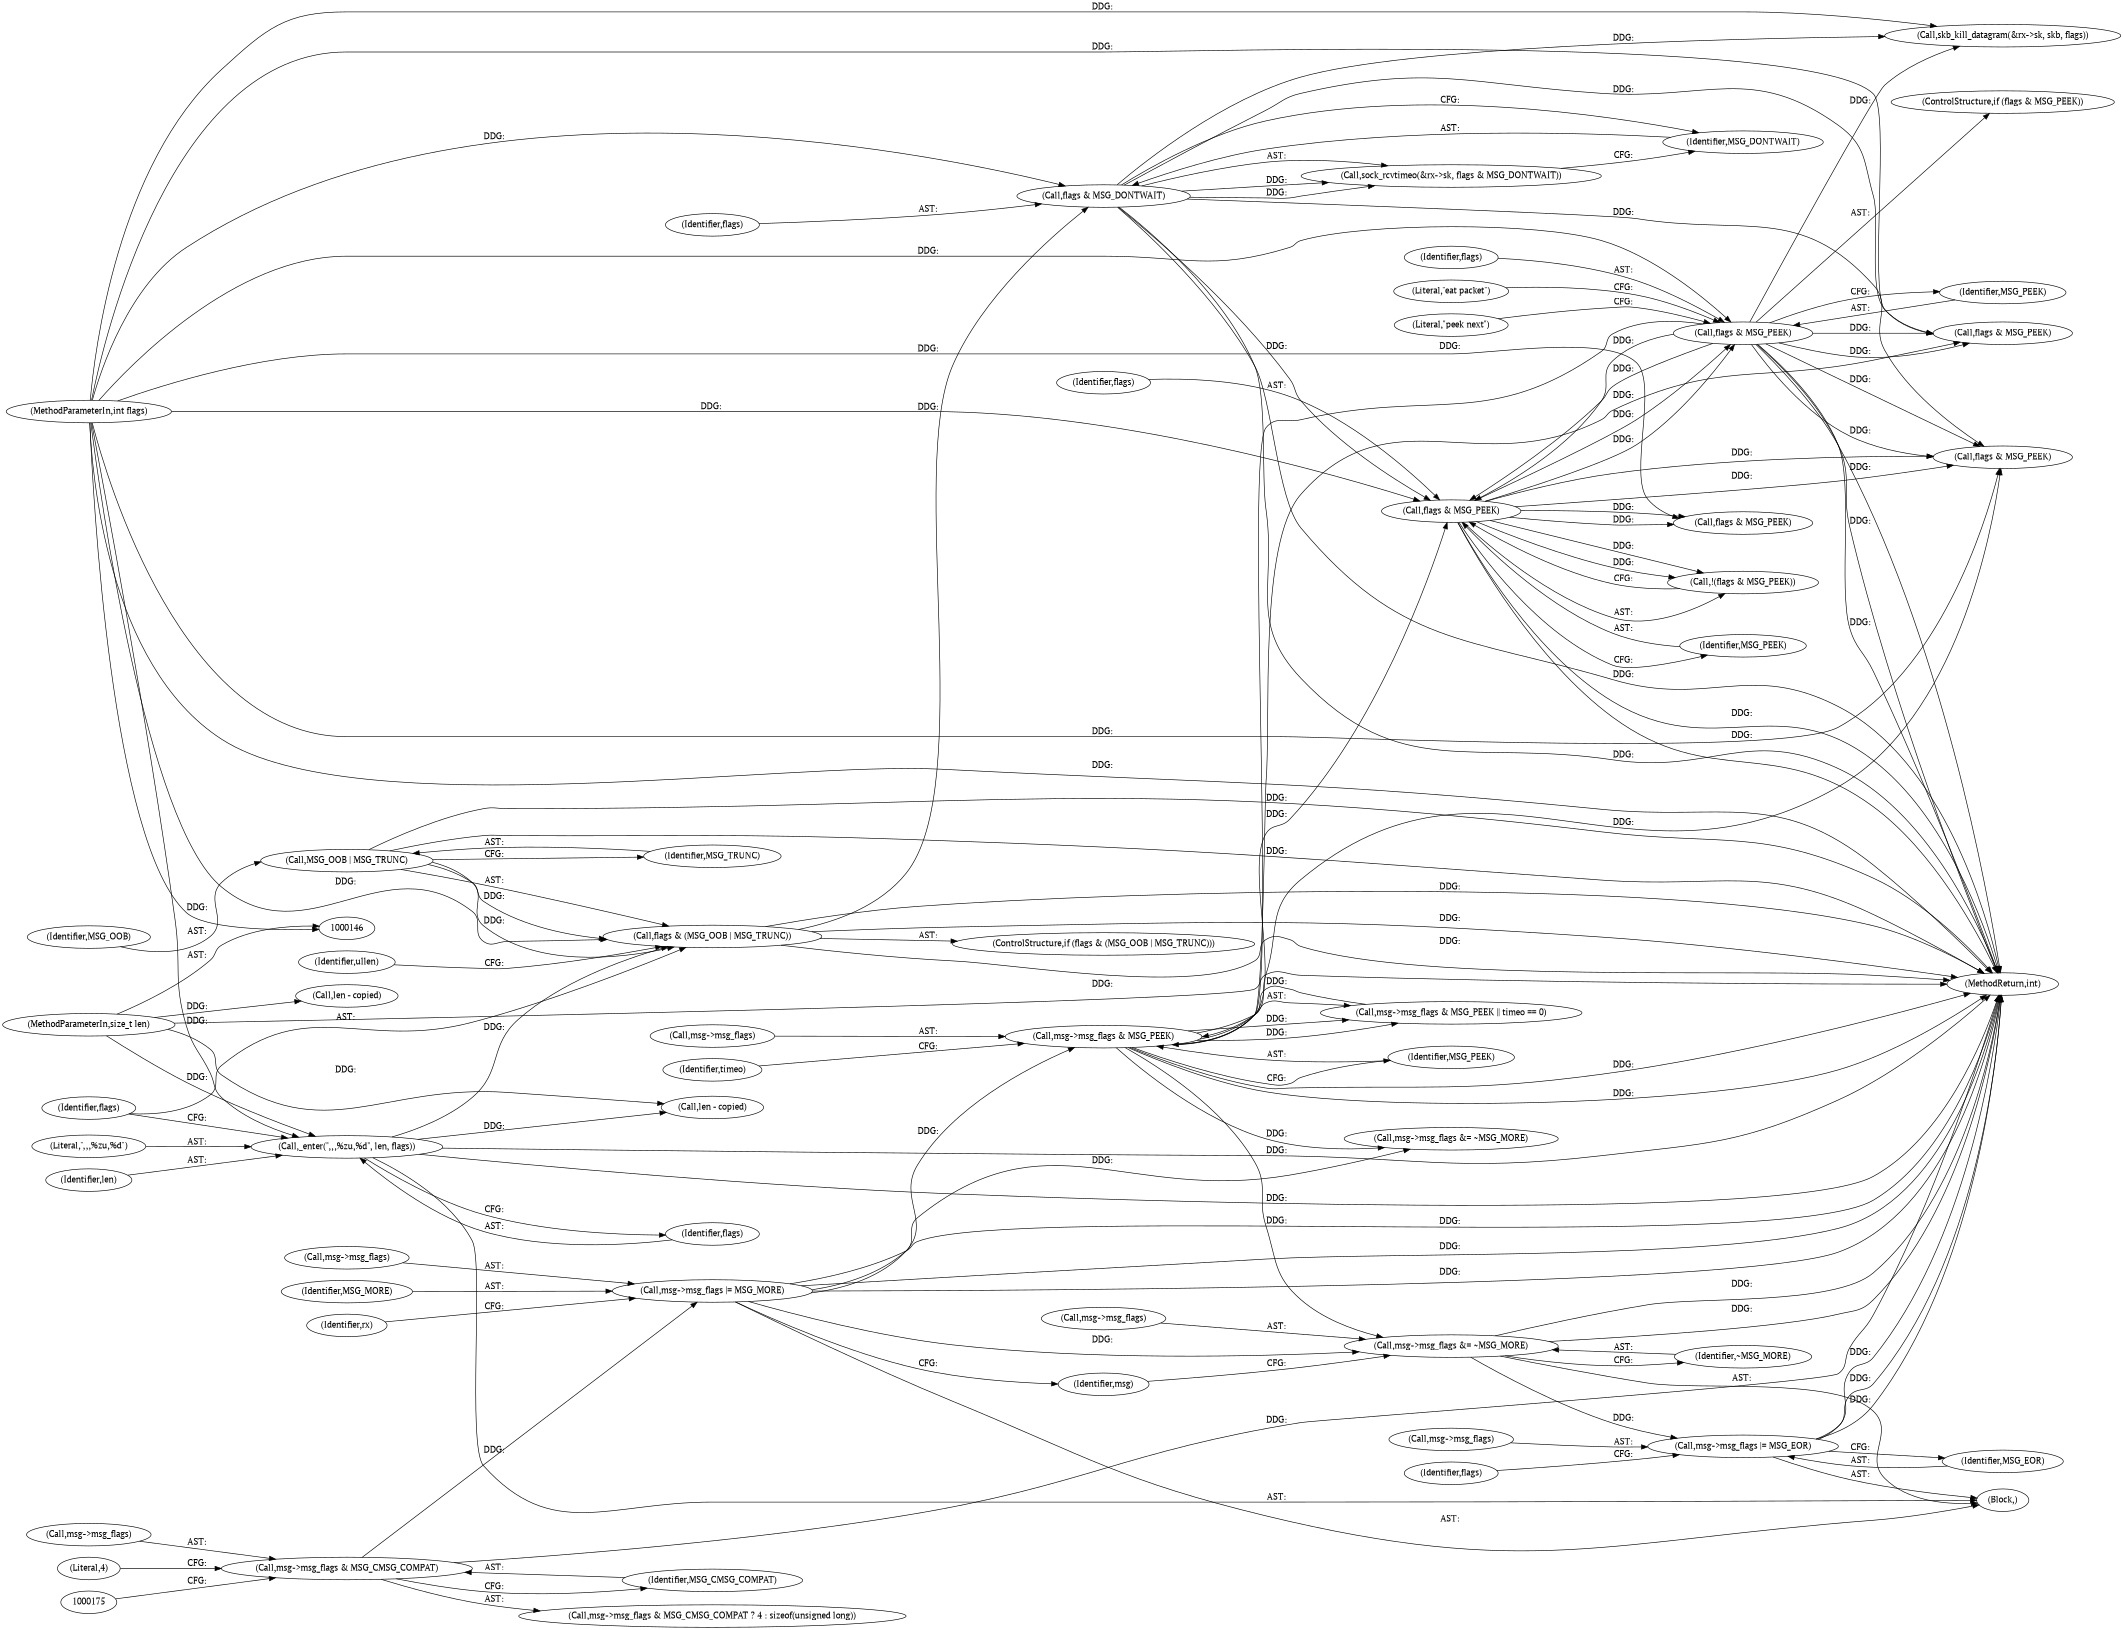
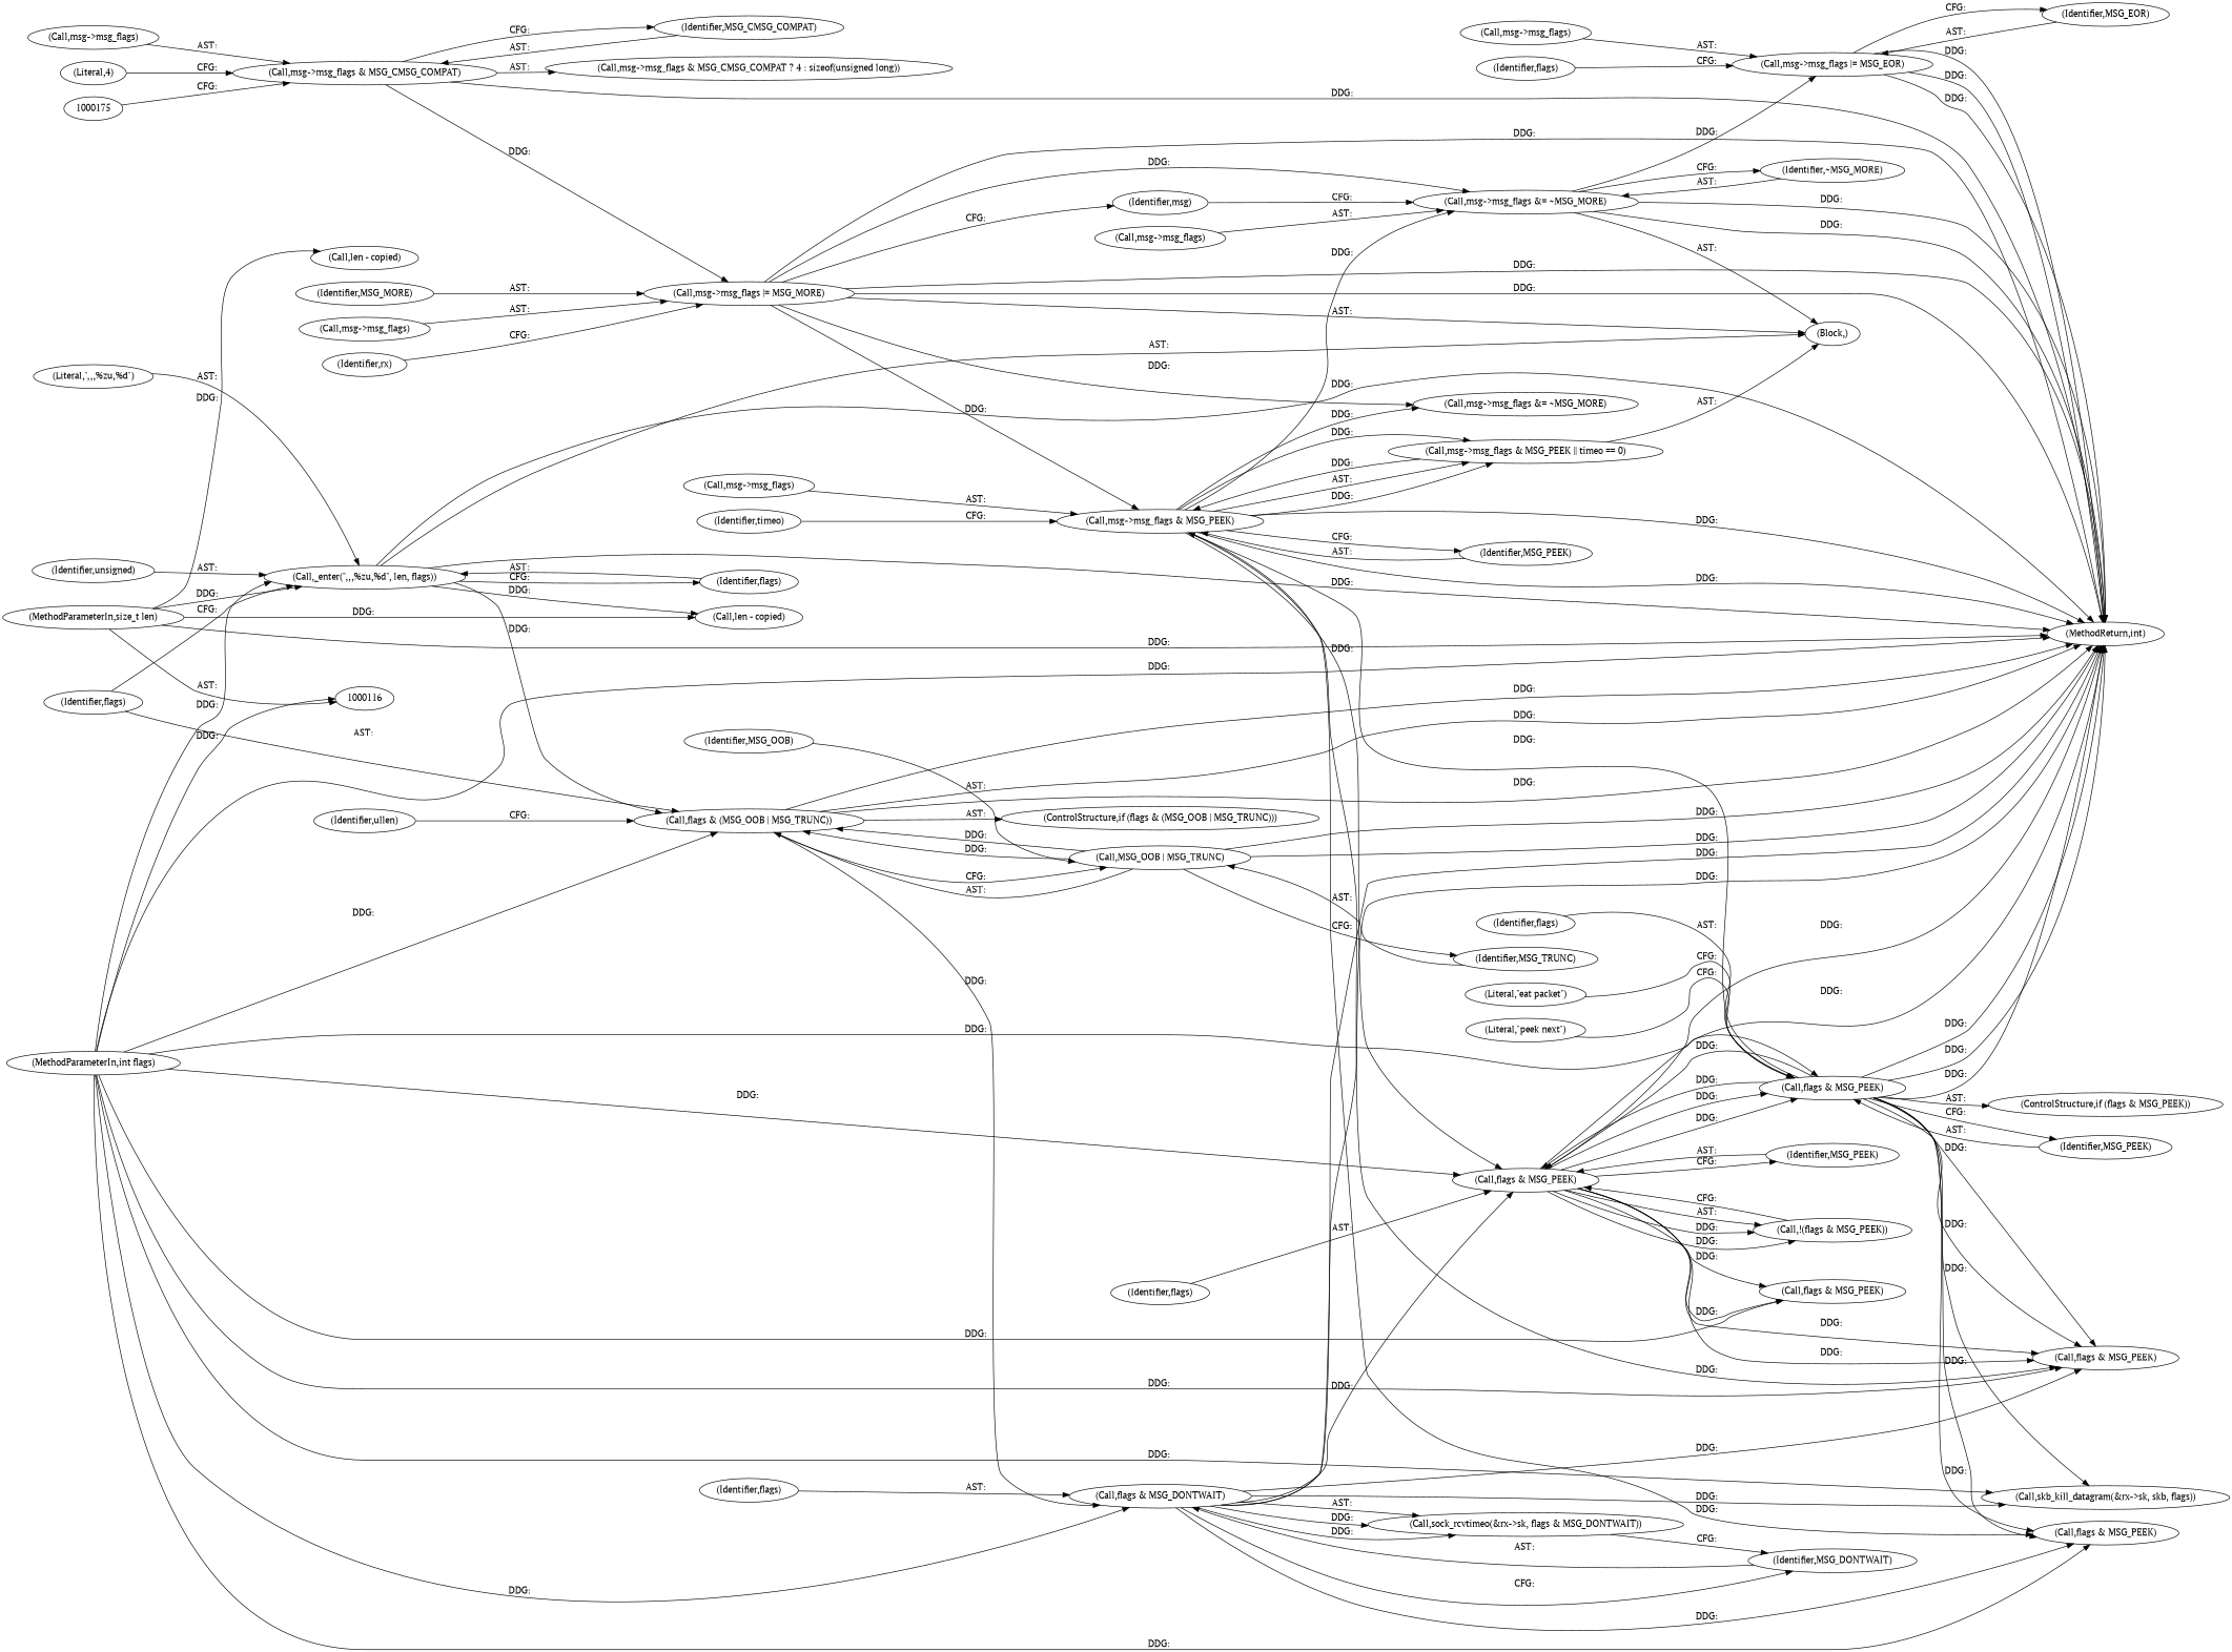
  digraph {
    fontname="PT Serif"
    rankdir=LR
    node [fontname="PT Serif"]
    edge [fontname="PT Serif"]
    n1 [label="(Call,msg->msg_flags |= MSG_EOR)"]
    n2 [label="(Identifier,MSG_EOR)"]
    n3 [label="(MethodReturn,int)"]
    n4 [label="(Block,)"]
    n5 [label="(Call,msg->msg_flags &= ~MSG_MORE)"]
    n6 [label="(Identifier,~MSG_MORE)"]
    n7 [label="(Call,msg->msg_flags |= MSG_MORE)"]
    n8 [label="(Call,msg->msg_flags & MSG_PEEK)"]
    n9 [label="(Call,msg->msg_flags &= ~MSG_MORE)"]
    n10 [label="(Identifier,msg)"]
    n11 [label="(Call,flags & MSG_PEEK)"]
    n12 [label="(Call,flags & MSG_PEEK)"]
    n13 [label="(Call,msg->msg_flags & MSG_PEEK || timeo == 0)"]
    n14 [label="(Identifier,MSG_PEEK)"]
    n15 [label="(Call,flags & MSG_PEEK)"]
    n16 [label="(Identifier,MSG_MORE)"]
    n17 [label="(Call,msg->msg_flags & MSG_CMSG_COMPAT)"]
    n18 [label="(Identifier,MSG_CMSG_COMPAT)"]
    n19 [label="(Call,msg->msg_flags & MSG_CMSG_COMPAT ? 4 : sizeof(unsigned long))"]
    n20 [label="(Call,flags & MSG_PEEK)"]
    n21 [label="(Identifier,MSG_PEEK)"]
    n22 [label="(Call,flags & MSG_PEEK)"]
    n23 [label="(Call,!(flags & MSG_PEEK))"]
    n24 [label="(Identifier,MSG_PEEK)"]
    n25 [label="(Call,skb_kill_datagram(&rx->sk, skb, flags))"]
    n26 [label="(ControlStructure,if (flags & MSG_PEEK))"]
    n27 [label="(Call,flags & MSG_DONTWAIT)"]
    n28 [label="(Call,sock_rcvtimeo(&rx->sk, flags & MSG_DONTWAIT))"]
    n29 [label="(Identifier,MSG_DONTWAIT)"]
    n30 [label="(Call,flags & (MSG_OOB | MSG_TRUNC))"]
    n31 [label="(Call,MSG_OOB | MSG_TRUNC)"]
    n32 [label="(ControlStructure,if (flags & (MSG_OOB | MSG_TRUNC)))"]
    n33 [label="(Identifier,MSG_TRUNC)"]
    n34 [label="(Call,_enter(\",,,%zu,%d\", len, flags))"]
    n35 [label="(Identifier,flags)"]
    n36 [label="(Call,len - copied)"]
    n37 [label="(MethodParameterIn,size_t len)"]
    n38 [label="(Call,len - copied)"]
-   1000116 [label=1000146]
+   1000116
    n40 [label="(MethodParameterIn,int flags)"]
    n41 [label="(Literal,\",,,%zu,%d\")"]
    n42 [label="(Call,msg->msg_flags)"]
    n43 [label="(Call,msg->msg_flags)"]
    n44 [label="(Call,msg->msg_flags)"]
    n45 [label="(Literal,\"eat packet\")"]
    n46 [label="(Identifier,ullen)"]
-   n47 [label="(Identifier,len)"]
+   n47 [label="(Identifier,unsigned)"]
    n48 [label="(Call,msg->msg_flags)"]
    n49 [label="(Identifier,timeo)"]
    n50 [label="(Literal,4)"]
    n51 [label="(Identifier,flags)"]
    n52 [label="(Literal,\"peek next\")"]
    n53 [label="(Identifier,MSG_OOB)"]
    n54 [label="(Identifier,flags)"]
    n55 [label="(Identifier,flags)"]
    n56 [label="(Identifier,rx)"]
    n57 [label="(Call,msg->msg_flags)"]
    n58 [label="(Identifier,flags)"]
    n59 [label="(Identifier,flags)"]
    1000175
    n1 -> n2 [label="CFG: "]
    n1 -> n3 [label="DDG: "]
    n1 -> n3 [label="DDG: "]
    n1 -> n3 [label="DDG: "]
-   n1 -> n4 [label="AST: "]
+   n13 -> n4 [label="AST: "]
    n2 -> n1 [label="AST: "]
    n5 -> n1 [label="DDG: "]
    n5 -> n3 [label="DDG: "]
    n5 -> n3 [label="DDG: "]
    n5 -> n4 [label="AST: "]
    n5 -> n6 [label="CFG: "]
    n6 -> n5 [label="AST: "]
    n7 -> n3 [label="DDG: "]
    n7 -> n3 [label="DDG: "]
    n7 -> n3 [label="DDG: "]
    n7 -> n4 [label="AST: "]
    n7 -> n5 [label="DDG: "]
    n7 -> n8 [label="DDG: "]
    n7 -> n9 [label="DDG: "]
    n7 -> n10 [label="CFG: "]
    n8 -> n3 [label="DDG: "]
    n8 -> n3 [label="DDG: "]
    n8 -> n5 [label="DDG: "]
    n8 -> n9 [label="DDG: "]
    n8 -> n11 [label="DDG: "]
    n8 -> n12 [label="DDG: "]
    n8 -> n13 [label="AST: "]
    n8 -> n13 [label="DDG: "]
    n8 -> n13 [label="DDG: "]
    n8 -> n14 [label="CFG: "]
    n8 -> n15 [label="DDG: "]
    n10 -> n5 [label="CFG: "]
    n11 -> n3 [label="DDG: "]
    n11 -> n3 [label="DDG: "]
    n11 -> n12 [label="DDG: "]
    n11 -> n12 [label="DDG: "]
    n11 -> n20 [label="DDG: "]
    n11 -> n20 [label="DDG: "]
    n11 -> n21 [label="CFG: "]
    n11 -> n22 [label="DDG: "]
    n11 -> n22 [label="DDG: "]
    n11 -> n23 [label="AST: "]
    n11 -> n23 [label="DDG: "]
    n11 -> n23 [label="DDG: "]
    n13 -> n8 [label="DDG: "]
    n14 -> n8 [label="AST: "]
    n16 -> n7 [label="AST: "]
    n17 -> n3 [label="DDG: "]
    n17 -> n7 [label="DDG: "]
    n17 -> n18 [label="CFG: "]
    n17 -> n19 [label="AST: "]
    n18 -> n17 [label="AST: "]
    n20 -> n3 [label="DDG: "]
    n20 -> n3 [label="DDG: "]
    n20 -> n3 [label="DDG: "]
    n20 -> n8 [label="DDG: "]
    n20 -> n11 [label="DDG: "]
    n20 -> n11 [label="DDG: "]
    n20 -> n12 [label="DDG: "]
    n20 -> n12 [label="DDG: "]
    n20 -> n15 [label="DDG: "]
    n20 -> n15 [label="DDG: "]
    n20 -> n24 [label="CFG: "]
    n20 -> n25 [label="DDG: "]
    n20 -> n26 [label="AST: "]
    n21 -> n11 [label="AST: "]
    n23 -> n11 [label="CFG: "]
    n24 -> n20 [label="AST: "]
    n27 -> n3 [label="DDG: "]
    n27 -> n3 [label="DDG: "]
    n27 -> n11 [label="DDG: "]
    n27 -> n12 [label="DDG: "]
    n27 -> n15 [label="DDG: "]
    n27 -> n25 [label="DDG: "]
    n27 -> n28 [label="AST: "]
    n27 -> n28 [label="DDG: "]
    n27 -> n28 [label="DDG: "]
    n27 -> n29 [label="CFG: "]
    n28 -> n29 [label="CFG: "]
    n29 -> n27 [label="AST: "]
    n30 -> n3 [label="DDG: "]
    n30 -> n3 [label="DDG: "]
    n30 -> n3 [label="DDG: "]
    n30 -> n27 [label="DDG: "]
+   n30 -> n31 [label="CFG: "]
    n30 -> n32 [label="AST: "]
    n31 -> n3 [label="DDG: "]
    n31 -> n3 [label="DDG: "]
    n31 -> n30 [label="AST: "]
    n31 -> n30 [label="DDG: "]
    n31 -> n30 [label="DDG: "]
    n31 -> n33 [label="CFG: "]
    n33 -> n31 [label="AST: "]
    n34 -> n3 [label="DDG: "]
    n34 -> n3 [label="DDG: "]
    n34 -> n4 [label="AST: "]
    n34 -> n30 [label="DDG: "]
    n34 -> n35 [label="CFG: "]
    n34 -> n36 [label="DDG: "]
    n35 -> n34 [label="AST: "]
    n37 -> n3 [label="DDG: "]
    n37 -> n34 [label="DDG: "]
    n37 -> n36 [label="DDG: "]
    n37 -> n38 [label="DDG: "]
    n37 -> 1000116 [label="AST: "]
    n40 -> n3 [label="DDG: "]
    n40 -> n11 [label="DDG: "]
    n40 -> n12 [label="DDG: "]
    n40 -> n15 [label="DDG: "]
    n40 -> n20 [label="DDG: "]
    n40 -> n22 [label="DDG: "]
    n40 -> n25 [label="DDG: "]
    n40 -> n27 [label="DDG: "]
    n40 -> n30 [label="DDG: "]
    n40 -> n34 [label="DDG: "]
    n40 -> 1000116 [label="DDG: "]
    n41 -> n34 [label="AST: "]
    n42 -> n1 [label="AST: "]
    n43 -> n8 [label="AST: "]
    n44 -> n17 [label="AST: "]
    n45 -> n20 [label="CFG: "]
    n46 -> n30 [label="CFG: "]
    n47 -> n34 [label="AST: "]
    n48 -> n7 [label="AST: "]
    n49 -> n8 [label="CFG: "]
    n50 -> n17 [label="CFG: "]
    n51 -> n11 [label="AST: "]
    n52 -> n20 [label="CFG: "]
    n53 -> n31 [label="AST: "]
    n54 -> n20 [label="AST: "]
    n55 -> n30 [label="AST: "]
    n55 -> n34 [label="CFG: "]
    n56 -> n7 [label="CFG: "]
    n57 -> n5 [label="AST: "]
    n58 -> n1 [label="CFG: "]
    n59 -> n27 [label="AST: "]
    1000175 -> n17 [label="CFG: "]
  }
